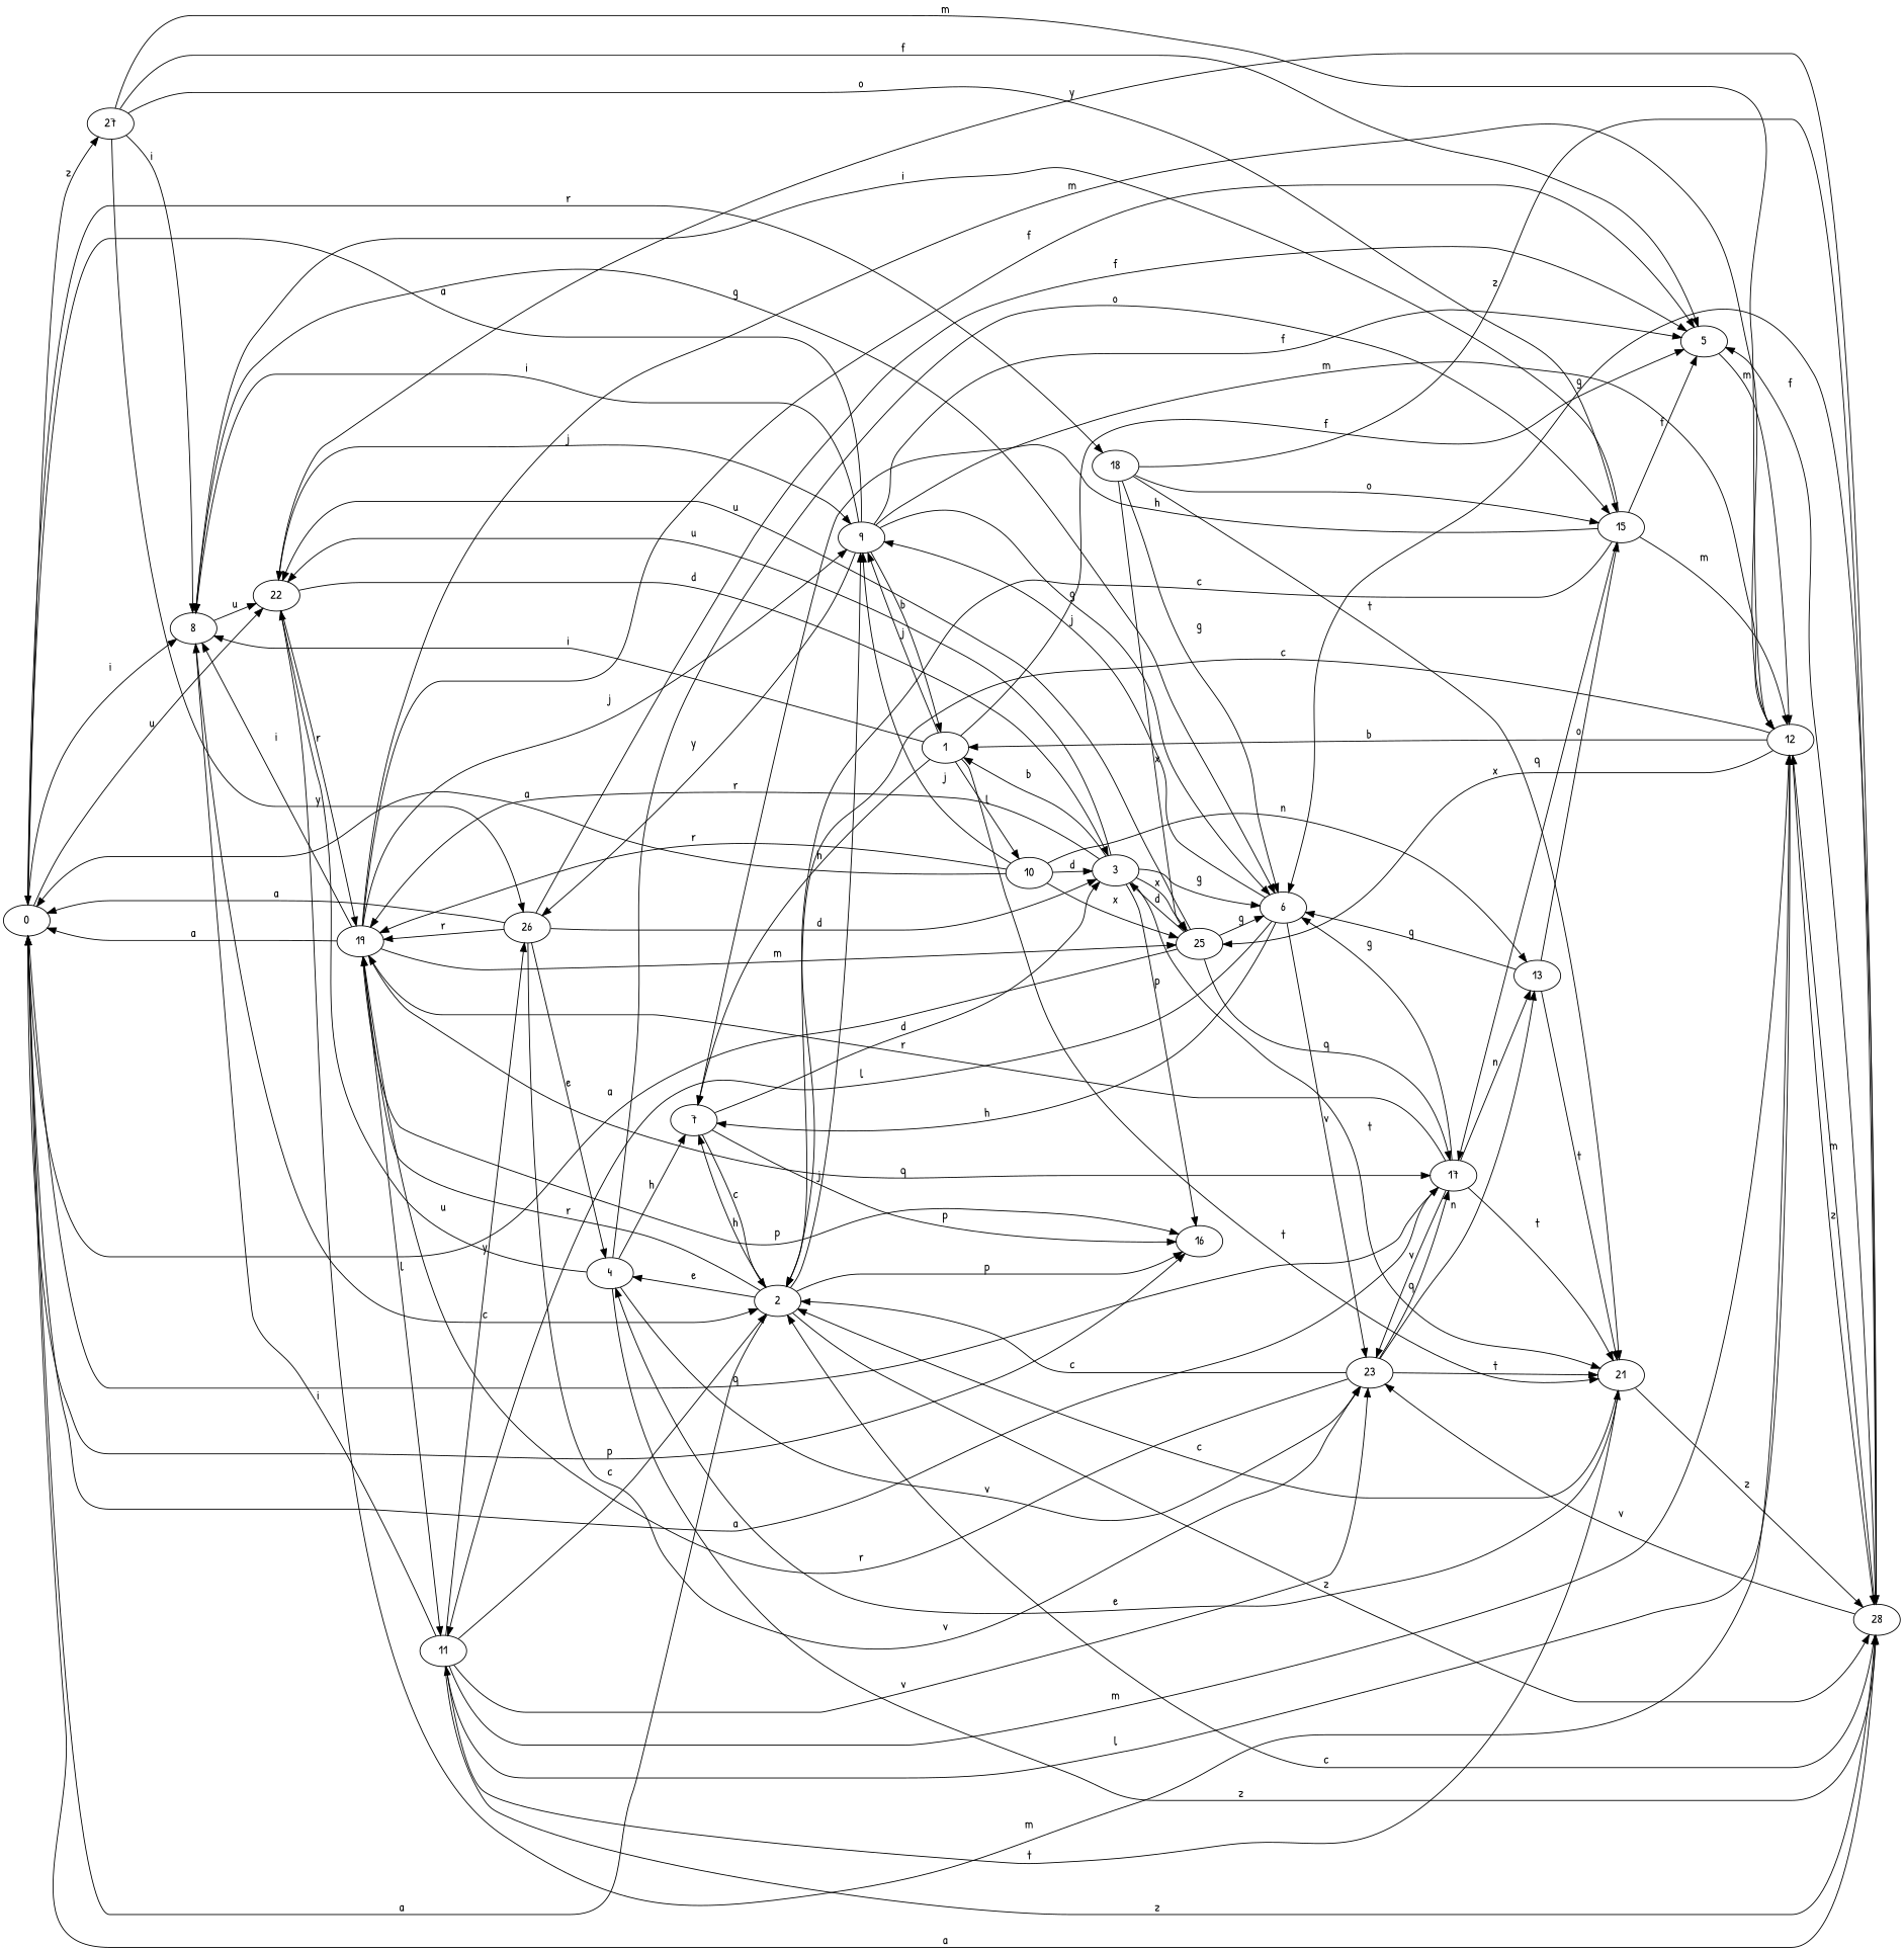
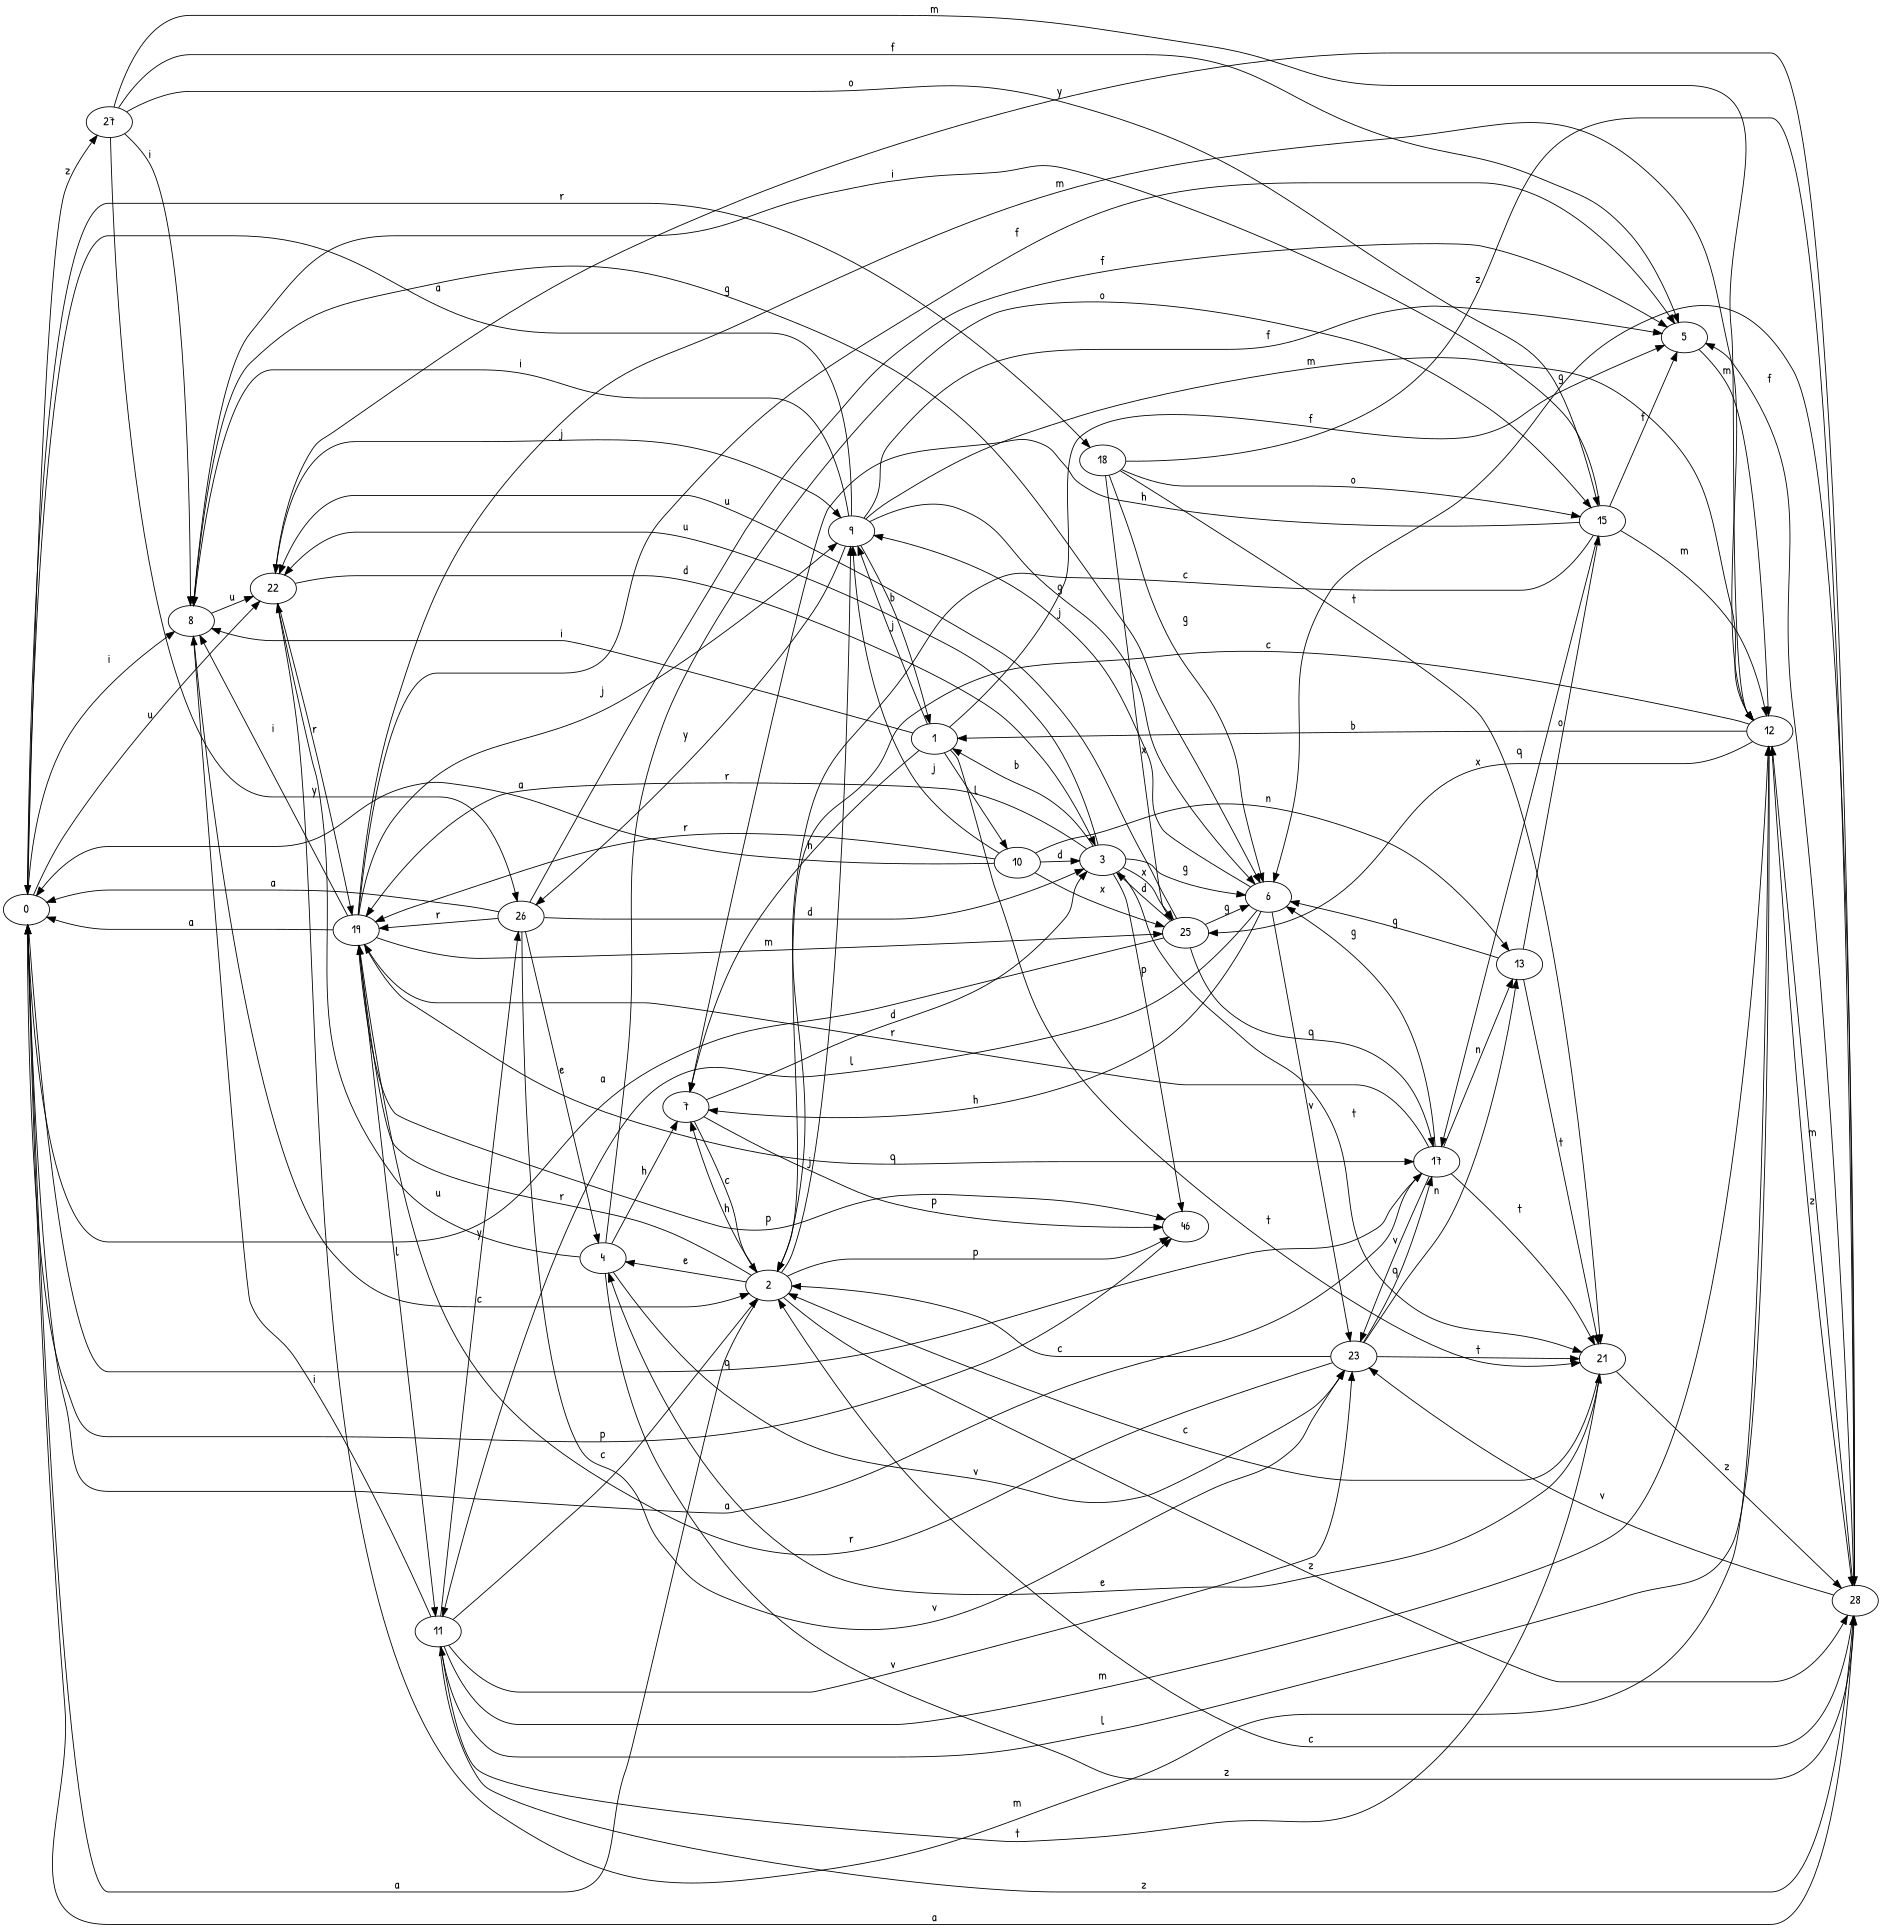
  strict digraph {
    fontname="Patrick Hand"
    rankdir=LR
    node [fontname="Patrick Hand"]
    edge [fontname="Patrick Hand"]
    0
    8
-   16
+   16 [label=46]
    17
    18
    22
    27
    2
    6
    21
    19
    23
    13
    28
    25
    15
    9
    3
    12
    5
    26
    1
    7
    10
    4
    11
    0 -> 8 [label=i]
    0 -> 16 [label=p]
    0 -> 17 [label=q]
    0 -> 18 [label=r]
    0 -> 22 [label=u]
    0 -> 27 [label=z]
    8 -> 22 [label=u]
    8 -> 2 [label=c]
    8 -> 6 [label=g]
    17 -> 0 [label=a]
    17 -> 6 [label=g]
    17 -> 21 [label=t]
    17 -> 19 [label=r]
    17 -> 23 [label=v]
    17 -> 13 [label=n]
    18 -> 6 [label=g]
    18 -> 21 [label=t]
    18 -> 28 [label=z]
    18 -> 25 [label=x]
    18 -> 15 [label=o]
    22 -> 19 [label=r]
    22 -> 9 [label=j]
    22 -> 3 [label=d]
    22 -> 12 [label=m]
    27 -> 8 [label=i]
    27 -> 15 [label=o]
    27 -> 12 [label=m]
    27 -> 5 [label=f]
    27 -> 26 [label=y]
    2 -> 0 [label=a]
    2 -> 16 [label=p]
    2 -> 19 [label=r]
    2 -> 28 [label=z]
    2 -> 9 [label=j]
    2 -> 7 [label=h]
    2 -> 4 [label=e]
    6 -> 23 [label=v]
    6 -> 9 [label=j]
    6 -> 7 [label=h]
    6 -> 11 [label=l]
    21 -> 2 [label=c]
    21 -> 28 [label=z]
    21 -> 4 [label=e]
    19 -> 0 [label=a]
    19 -> 8 [label=i]
    19 -> 16 [label=p]
    19 -> 17 [label=q]
    19 -> 25 [label=m]
    19 -> 9 [label=j]
    19 -> 12 [label=m]
    19 -> 5 [label=f]
    19 -> 11 [label=l]
    23 -> 17 [label=q]
    23 -> 2 [label=c]
    23 -> 21 [label=t]
    23 -> 19 [label=r]
    23 -> 13 [label=n]
    13 -> 6 [label=g]
    13 -> 21 [label=t]
    13 -> 15 [label=o]
    28 -> 0 [label=a]
    28 -> 22 [label=y]
    28 -> 2 [label=c]
    28 -> 6 [label=g]
    28 -> 23 [label=v]
    28 -> 12 [label=m]
    28 -> 5 [label=f]
    25 -> 0 [label=a]
    25 -> 17 [label=q]
    25 -> 22 [label=u]
    25 -> 6 [label=g]
    25 -> 3 [label=d]
    15 -> 8 [label=i]
    15 -> 17 [label=q]
    15 -> 2 [label=c]
    15 -> 12 [label=m]
    15 -> 5 [label=f]
    15 -> 7 [label=h]
    9 -> 0 [label=a]
    9 -> 8 [label=i]
    9 -> 6 [label=g]
    9 -> 12 [label=m]
    9 -> 5 [label=f]
    9 -> 26 [label=y]
    9 -> 1 [label=b]
    3 -> 16 [label=p]
    3 -> 22 [label=u]
    3 -> 6 [label=g]
    3 -> 21 [label=t]
    3 -> 19 [label=r]
    3 -> 25 [label=x]
    3 -> 1 [label=b]
    12 -> 2 [label=c]
    12 -> 28 [label=z]
    12 -> 25 [label=x]
    12 -> 1 [label=b]
    12 -> 11 [label=l]
    5 -> 12 [label=m]
    26 -> 0 [label=a]
    26 -> 19 [label=r]
    26 -> 23 [label=v]
    26 -> 3 [label=d]
    26 -> 5 [label=f]
    26 -> 4 [label=e]
    1 -> 8 [label=i]
    1 -> 21 [label=t]
    1 -> 9 [label=j]
    1 -> 5 [label=f]
    1 -> 7 [label=h]
    1 -> 10 [label=l]
    7 -> 16 [label=p]
    7 -> 2 [label=c]
    7 -> 3 [label=d]
    10 -> 0 [label=a]
    10 -> 19 [label=r]
    10 -> 13 [label=n]
    10 -> 25 [label=x]
    10 -> 9 [label=j]
    10 -> 3 [label=d]
    4 -> 22 [label=u]
    4 -> 23 [label=v]
    4 -> 28 [label=z]
    4 -> 15 [label=o]
    4 -> 7 [label=h]
    11 -> 8 [label=i]
    11 -> 2 [label=c]
    11 -> 21 [label=t]
    11 -> 23 [label=v]
    11 -> 28 [label=z]
    11 -> 12 [label=m]
    11 -> 26 [label=y]
  }
